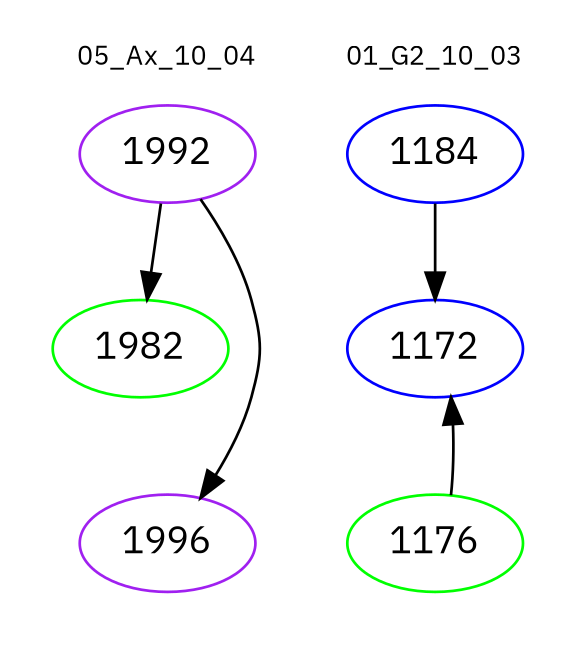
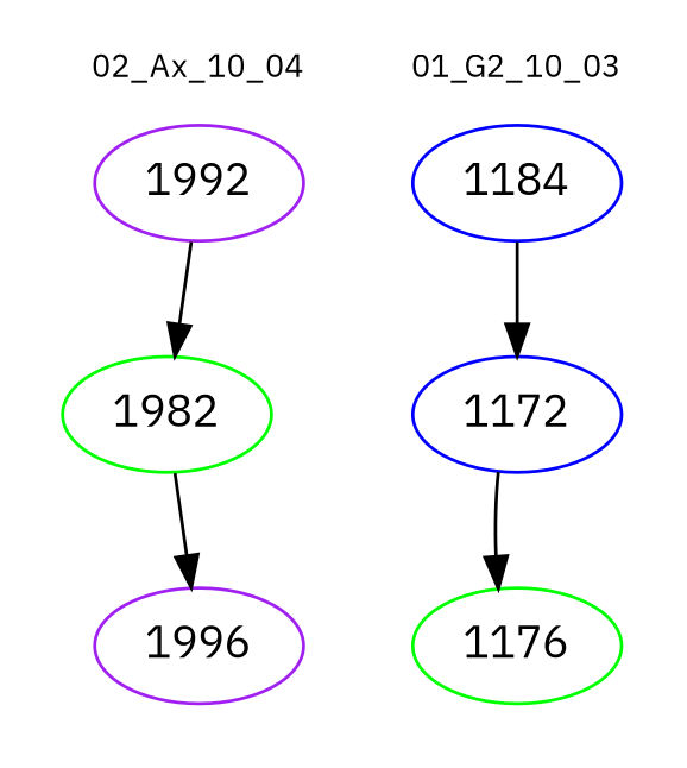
  digraph {
    fontname="IBM Plex Sans"
    node [color=purple fontname="IBM Plex Sans"]
    edge [color=black fontname="IBM Plex Sans"]
    n1 [label=1992]
    n2 [color=green label=1982]
    n3 [label=1996]
    n4 [color=blue label=1172]
    n5 [color=blue label=1184]
    n6 [color=green label=1176]
    subgraph cluster_1 {
      color=white
      fontsize=10
-     label="05_Ax_10_04"
+     label="02_Ax_10_04"
      n1
      n2
      n3
    }
    subgraph cluster_2 {
      color=white
      fontsize=10
      label="01_G2_10_03"
      n4
      n5
      n6
    }
    n1 -> n2
-   n1 -> n3
-   n6 -> n4
+   n2 -> n3
+   n4 -> n6
    n5 -> n4
  }
